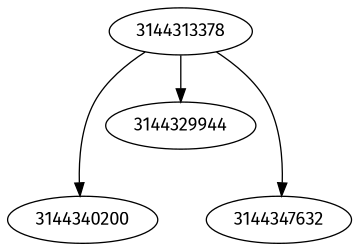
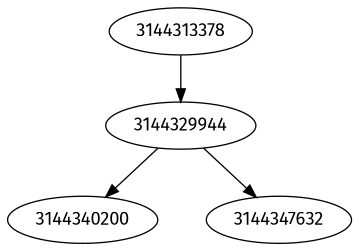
  strict digraph {
    fontname="Fira Sans"
    node [fontname="Fira Sans"]
    edge [fontname="Fira Sans"]
    3144313378
    3144329944
    n3 [label=3144340200]
    3144347632
    3144313378 -> 3144329944
-   3144313378 -> n3
-   3144313378 -> 3144347632
+   3144329944 -> n3
+   3144329944 -> 3144347632
  }
